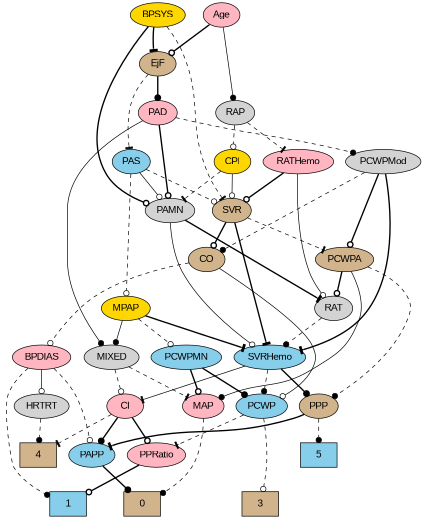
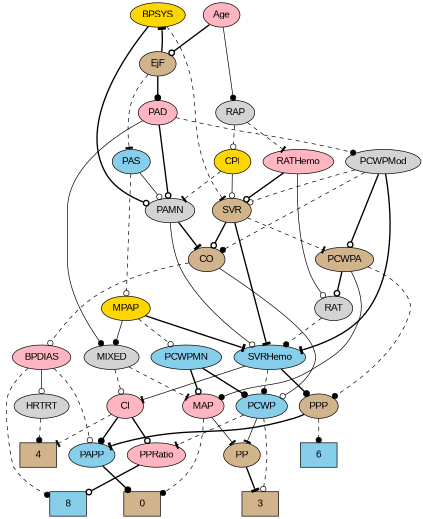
  strict digraph {
    fontname="Liberation Sans"
    node [fillcolor=tan fontname="Liberation Sans" style=filled]
    edge [arrowhead=odot fontname="Liberation Sans" style=dashed]
-   1 [fillcolor=skyblue height=0.5 shape=box width=0.75]
+   1 [fillcolor=skyblue height=0.5 shape=box width=0.75 label=8]
    n2 [height=0.5 label=0 shape=box width=0.75]
    3 [height=0.5 shape=box width=0.75]
    4 [height=0.5 shape=box width=0.75]
-   5 [fillcolor=skyblue height=0.5 shape=box width=0.75]
+   5 [fillcolor=skyblue height=0.5 shape=box width=0.75 label=6]
    Age [fillcolor=lightpink height=0.5 width=0.75]
    EjF [height=0.5 width=0.75]
    RAP [fillcolor=lightgrey height=0.5 width=0.77632]
    BPSYS [fillcolor=gold height=0.5 width=1.0471]
    PAD [fillcolor=lightpink height=0.5 width=0.79437]
    PAS [fillcolor=skyblue height=0.5 width=0.75]
    RATHemo [fillcolor=lightpink height=0.5 width=1.3721]
    CPI [fillcolor=gold height=0.5 width=0.75]
    PAMN [fillcolor=lightgrey height=0.5 width=1.011]
    SVR [height=0.5 width=0.77632]
    PCWPMod [fillcolor=lightgrey height=0.5 width=1.4443]
    MIXED [fillcolor=lightgrey height=0.5 width=1.1193]
    MPAP [fillcolor=gold height=0.5 width=0.97491]
    RAT [fillcolor=lightgrey height=0.5 width=0.75827]
    SVRHemo [fillcolor=skyblue height=0.5 width=1.3902]
    CO [height=0.5 width=0.75]
    PCWPA [height=0.5 width=1.1555]
    PCWPMN [fillcolor=skyblue height=0.5 width=1.3902]
    MAP [fillcolor=lightpink height=0.5 width=0.84854]
    CI [fillcolor=lightpink height=0.5 width=0.75]
+   PP [height=0.5 width=0.75]
    PAPP [fillcolor=skyblue height=0.5 width=0.88464]
    PPRatio [fillcolor=lightpink height=0.5 width=1.1013]
    PCWP [fillcolor=skyblue height=0.5 width=0.97491]
    PPP [height=0.5 width=0.75]
    BPDIAS [fillcolor=lightpink height=0.5 width=1.1735]
    HRTRT [fillcolor=lightgrey height=0.5 width=1.1013]
    Age -> EjF [style=bold]
    Age -> RAP [arrowhead=dot style=solid]
-   BPSYS -> EjF [arrowhead=tee style=bold]
+   EjF -> BPSYS [arrowhead=tee style=bold]
    EjF -> PAD [arrowhead=dot style=bold]
    EjF -> PAS [arrowhead=tee]
    RAP -> RATHemo [arrowhead=tee]
    RAP -> CPI
    BPSYS -> PAMN [style=bold]
    BPSYS -> SVR [arrowhead=tee]
    PAD -> PAMN [style=bold]
    PAD -> PCWPMod [arrowhead=dot]
    PAD -> MIXED [arrowhead=dot style=solid]
    PAS -> PAMN [style=solid]
-   PAS -> SVR
+   PCWPMod -> SVR
    PAS -> MPAP
    RATHemo -> SVR [style=bold]
    RATHemo -> RAT [style=solid]
    CPI -> PAMN [arrowhead=tee]
    CPI -> SVR [style=solid]
    PAMN -> SVRHemo [style=solid]
-   PAMN -> RAT [arrowhead=tee style=bold]
+   PAMN -> CO [arrowhead=tee style=bold]
    SVR -> SVRHemo [arrowhead=tee style=bold]
    SVR -> CO [style=bold]
    SVR -> PCWPA [arrowhead=tee]
    PCWPMod -> SVRHemo [arrowhead=tee style=bold]
    PCWPMod -> CO [arrowhead=dot]
    PCWPMod -> PCWPA [style=bold]
    MIXED -> MAP [arrowhead=tee]
    MIXED -> CI
    MPAP -> MIXED [arrowhead=dot style=solid]
    MPAP -> SVRHemo [arrowhead=tee style=bold]
    MPAP -> PCWPMN
    RAT -> SVRHemo [arrowhead=dot]
    SVRHemo -> CI [arrowhead=tee style=solid]
    SVRHemo -> PCWP [arrowhead=dot]
    SVRHemo -> PPP [arrowhead=dot style=bold]
    CO -> PCWP [style=solid]
    CO -> BPDIAS
    PCWPA -> RAT [style=bold]
    PCWPA -> MAP [arrowhead=dot style=solid]
    PCWPA -> PPP [arrowhead=dot]
    PCWPMN -> MAP [style=bold]
    PCWPMN -> PCWP [arrowhead=dot style=bold]
    MAP -> n2 [arrowhead=dot]
+   MAP -> PP [arrowhead=tee style=solid]
    CI -> 4 [arrowhead=tee]
    CI -> PAPP [arrowhead=dot style=bold]
    CI -> PPRatio [style=bold]
+   PP -> 3 [arrowhead=tee style=bold]
    PAPP -> n2 [arrowhead=dot style=bold]
    PPRatio -> 1 [style=bold]
    PCWP -> 3
+   PCWP -> PP [arrowhead=tee style=solid]
    PCWP -> PPRatio [arrowhead=tee]
    PPP -> 5 [arrowhead=dot]
    PPP -> PAPP [arrowhead=tee style=bold]
    BPDIAS -> 1 [arrowhead=dot]
    BPDIAS -> PAPP
    BPDIAS -> HRTRT [style=solid]
    HRTRT -> 4 [arrowhead=dot]
  }
